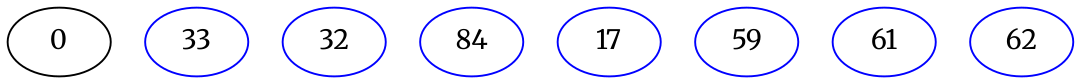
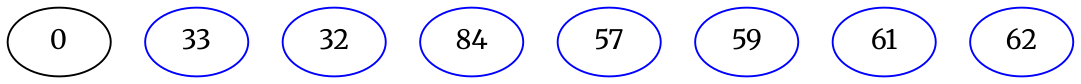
  digraph {
    fontname=Merriweather
    node [fontname=Merriweather color=blue]
    0 [color=""]
    33
    32
    84
-   57 [label=17]
+   57
    59
    61
    62
  }
